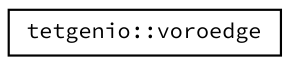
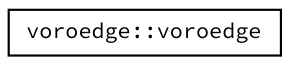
  digraph {
    rankdir=LR
    fontname="Source Code Pro"
-   n1 [color=black fillcolor=white fontname="Source Code Pro" fontsize=10 height=0.2 label="tetgenio::voroedge" shape=record style=filled width=0.4]
+   n1 [color=black fillcolor=white fontname="Source Code Pro" fontsize=10 height=0.2 label="voroedge::voroedge" shape=record style=filled width=0.4]
  }
